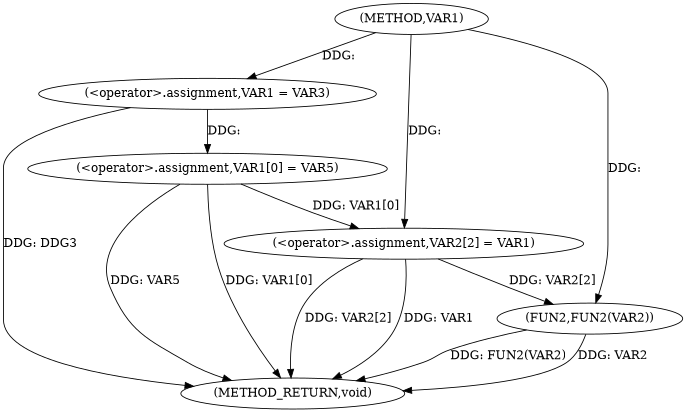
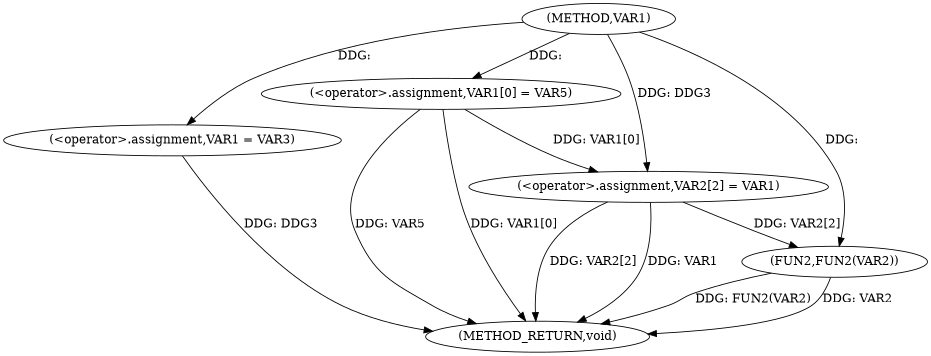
  digraph {
    n1 [label="(METHOD,VAR1)"]
    n2 [label="(<operator>.assignment,VAR1 = VAR3)"]
    n3 [label="(<operator>.assignment,VAR1[0] = VAR5)"]
    n4 [label="(<operator>.assignment,VAR2[2] = VAR1)"]
    n5 [label="(FUN2,FUN2(VAR2))"]
    n6 [label="(METHOD_RETURN,void)"]
    n1 -> n2 [label="DDG: "]
-   n2 -> n3 [label="DDG: "]
-   n1 -> n4 [label="DDG: "]
+   n1 -> n3 [label="DDG: "]
+   n1 -> n4 [label="DDG: DDG3"]
    n1 -> n5 [label="DDG: "]
    n2 -> n6 [label="DDG: DDG3"]
    n3 -> n4 [label="DDG: VAR1[0]"]
    n3 -> n6 [label="DDG: VAR5"]
    n3 -> n6 [label="DDG: VAR1[0]"]
    n4 -> n5 [label="DDG: VAR2[2]"]
    n4 -> n6 [label="DDG: VAR2[2]"]
    n4 -> n6 [label="DDG: VAR1"]
    n5 -> n6 [label="DDG: FUN2(VAR2)"]
    n5 -> n6 [label="DDG: VAR2"]
  }
